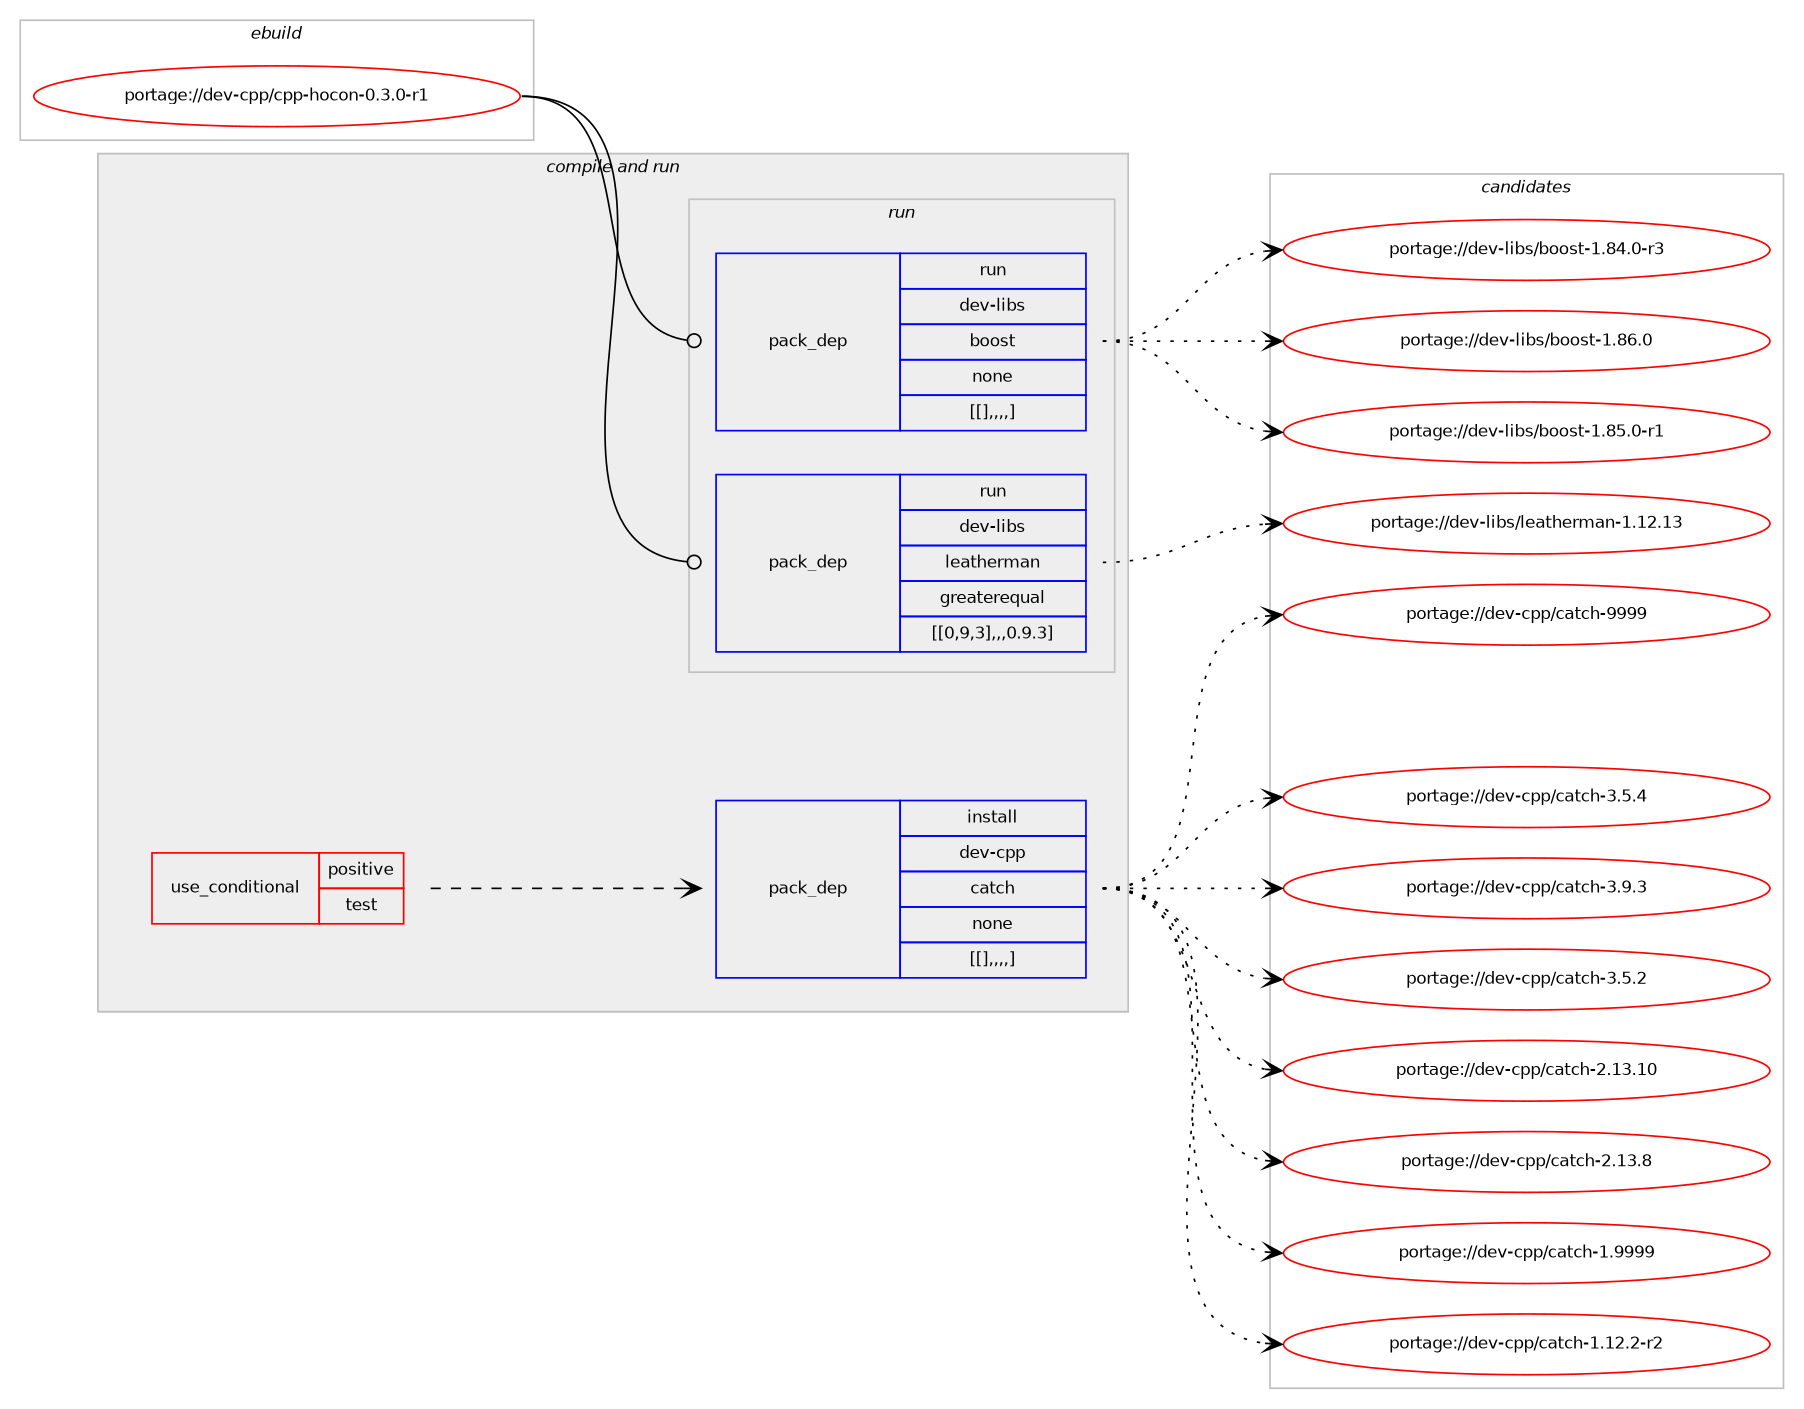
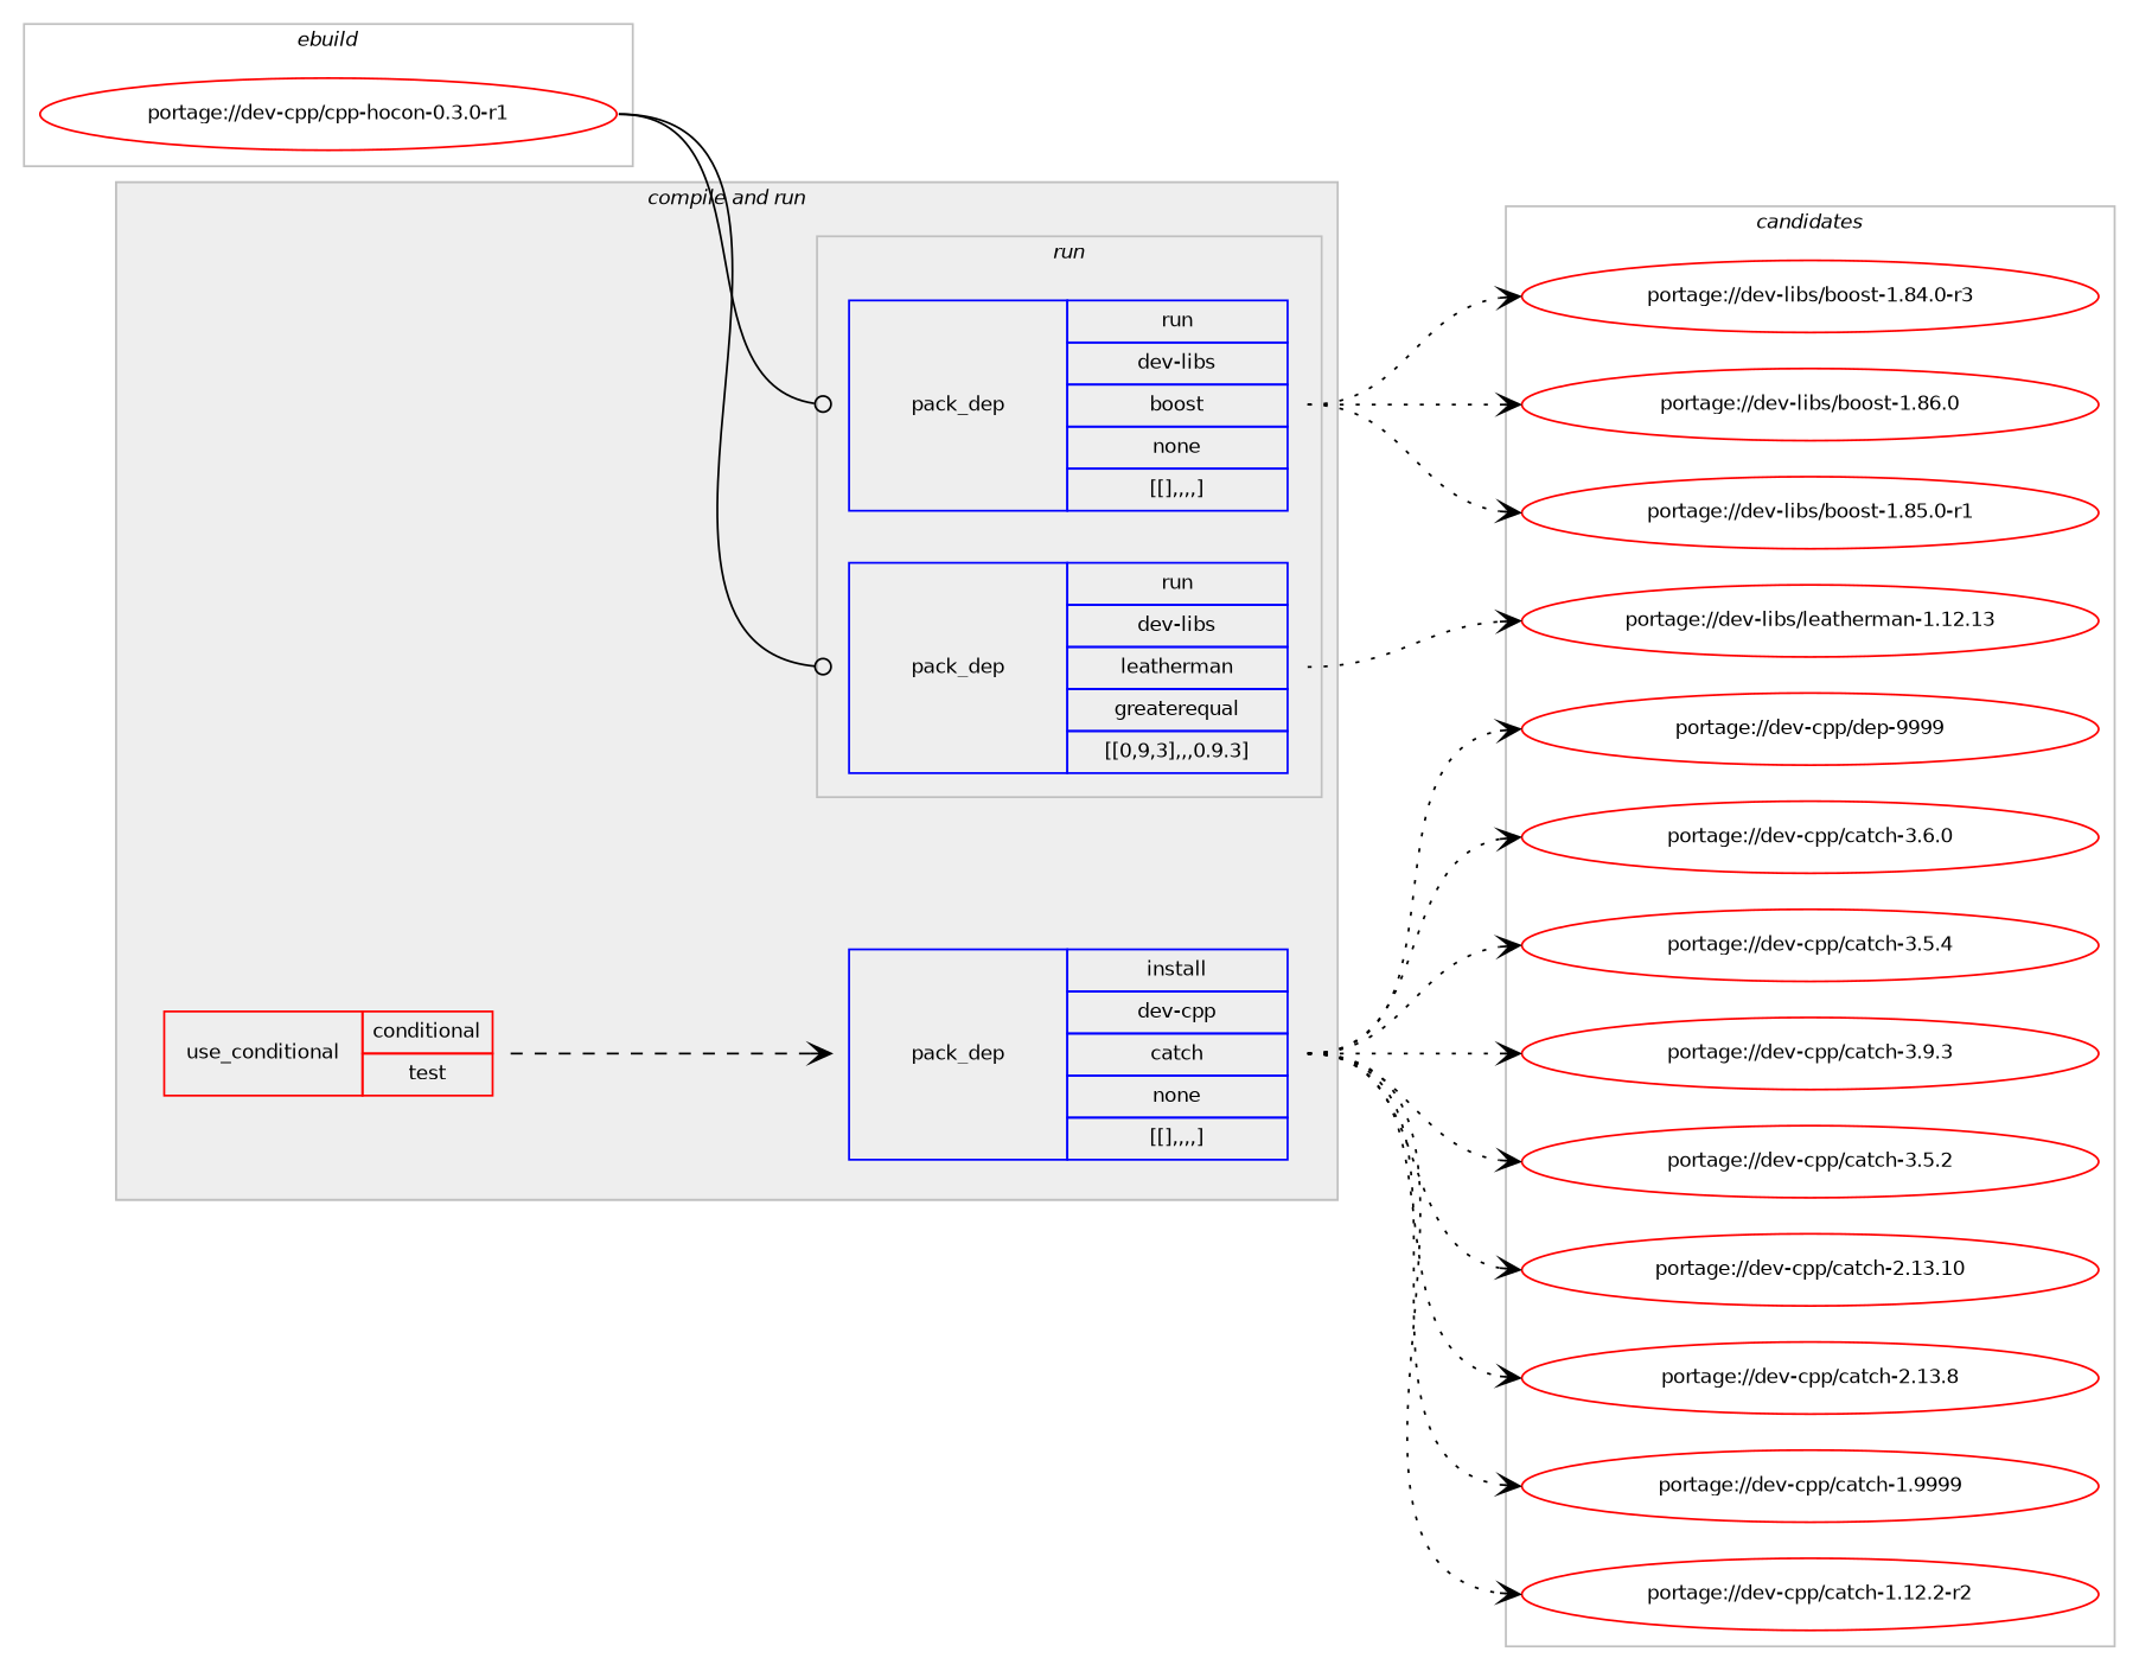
  digraph {
    compound=true
    concentrate=true
    fontname=Helvetica
    fontsize=10
    newrank=true
    rankdir=LR
    ranksep=1.5
    node [color=red fontname=Helvetica fontsize=10]
    edge [arrowhead=vee headport=w style=dotted tailport=e weight=100]
    n1 [label="portage://dev-cpp/cpp-hocon-0.3.0-r1" width=4]
    n2 [color=blue label=<<TABLE BORDER="0" CELLBORDER="1" CELLSPACING="0" CELLPADDING="4" WIDTH="220"><TR><TD ROWSPAN="6" CELLPADDING="30">pack_dep</TD></TR><TR><TD WIDTH="110">install</TD></TR><TR><TD>dev-cpp</TD></TR><TR><TD>catch</TD></TR><TR><TD>none</TD></TR><TR><TD>[[],,,,]</TD></TR></TABLE>> shape=none]
-   n3 [label=<<TABLE BORDER="0" CELLBORDER="1" CELLSPACING="0" CELLPADDING="4"><TR><TD ROWSPAN="3" CELLPADDING="10">use_conditional</TD></TR><TR><TD>positive</TD></TR><TR><TD>test</TD></TR></TABLE>> shape=none]
+   n3 [label=<<TABLE BORDER="0" CELLBORDER="1" CELLSPACING="0" CELLPADDING="4"><TR><TD ROWSPAN="3" CELLPADDING="10">use_conditional</TD></TR><TR><TD>conditional</TD></TR><TR><TD>test</TD></TR></TABLE>> shape=none]
    n4 [color=blue label=<<TABLE BORDER="0" CELLBORDER="1" CELLSPACING="0" CELLPADDING="4" WIDTH="220"><TR><TD ROWSPAN="6" CELLPADDING="30">pack_dep</TD></TR><TR><TD WIDTH="110">run</TD></TR><TR><TD>dev-libs</TD></TR><TR><TD>boost</TD></TR><TR><TD>none</TD></TR><TR><TD>[[],,,,]</TD></TR></TABLE>> shape=none]
    n5 [color=blue label=<<TABLE BORDER="0" CELLBORDER="1" CELLSPACING="0" CELLPADDING="4" WIDTH="220"><TR><TD ROWSPAN="6" CELLPADDING="30">pack_dep</TD></TR><TR><TD WIDTH="110">run</TD></TR><TR><TD>dev-libs</TD></TR><TR><TD>leatherman</TD></TR><TR><TD>greaterequal</TD></TR><TR><TD>[[0,9,3],,,0.9.3]</TD></TR></TABLE>> shape=none]
-   n6 [label="portage://dev-cpp/catch-9999" width=4]
+   n6 [label="portage://dev-cpp/dep-9999" width=4]
+   n7 [label="portage://dev-cpp/catch-3.6.0" width=4]
    n8 [label="portage://dev-cpp/catch-3.5.4" width=4]
    n9 [label="portage://dev-cpp/catch-3.9.3" width=4]
    n10 [label="portage://dev-cpp/catch-3.5.2" width=4]
    n11 [label="portage://dev-cpp/catch-2.13.10" width=4]
    n12 [label="portage://dev-cpp/catch-2.13.8" width=4]
    n13 [label="portage://dev-cpp/catch-1.9999" width=4]
    n14 [label="portage://dev-cpp/catch-1.12.2-r2" width=4]
    n15 [label="portage://dev-libs/boost-1.86.0" width=4]
    n16 [label="portage://dev-libs/boost-1.85.0-r1" width=4]
    n17 [label="portage://dev-libs/boost-1.84.0-r3" width=4]
    n18 [label="portage://dev-libs/leatherman-1.12.13" width=4]
    subgraph cluster_1 {
      color=gray
      label=<<i>ebuild</i>>
      n1
    }
    subgraph cluster_2 {
      color=gray
      label=<<i>dependencies</i>>
      subgraph cluster_3 {
        color=gray
        fillcolor="#eeeeee"
        label=<<i>compile</i>>
        style=filled
        subgraph sub_4 {
          color=gray
          fillcolor="#eeeeee"
          label=<<i>compile</i>>
          style=filled
          n3
          subgraph sub_5 {
            color=gray
            fillcolor="#eeeeee"
            label=<<i>compile</i>>
            style=filled
            n2
          }
        }
      }
      subgraph cluster_6 {
        color=gray
        fillcolor="#eeeeee"
        label=<<i>compile and run</i>>
        style=filled
      }
      subgraph cluster_7 {
        color=gray
        fillcolor="#eeeeee"
        label=<<i>run</i>>
        style=filled
        subgraph sub_8 {
          color=gray
          fillcolor="#eeeeee"
          label=<<i>run</i>>
          style=filled
          n4
        }
        subgraph sub_9 {
          color=gray
          fillcolor="#eeeeee"
          label=<<i>run</i>>
          style=filled
          n5
        }
      }
    }
    subgraph cluster_10 {
      color=gray
      label=<<i>candidates</i>>
      rank=same
      subgraph sub_11 {
        color=black
        label=<<i>candidates</i>>
        nodesep=1
        rank=same
        n6
+       n7
        n8
        n9
        n10
        n11
        n12
        n13
        n14
      }
      subgraph sub_12 {
        color=black
        label=<<i>candidates</i>>
        nodesep=1
        rank=same
        n15
        n16
        n17
      }
      subgraph sub_13 {
        color=black
        label=<<i>candidates</i>>
        nodesep=1
        rank=same
        n18
      }
    }
    n1 -> n4 [arrowhead=odot style=solid weight=20]
    n1 -> n5 [arrowhead=odot style=solid weight=20]
    n2 -> n6
+   n2 -> n7
    n2 -> n8
    n2 -> n9
    n2 -> n10
    n2 -> n11
    n2 -> n12
    n2 -> n13
    n2 -> n14
    n3 -> n2 [style=dashed weight=20]
    n4 -> n15
    n4 -> n16
    n4 -> n17
    n5 -> n18
  }
